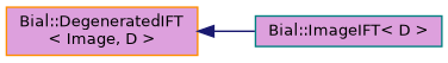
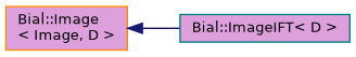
  digraph {
    rankdir=LR
    node [fillcolor=plum fontname=Helvetica fontsize=10 shape=record style=filled]
-   n1 [color=darkorange height=0.2 label="Bial::DegeneratedIFT\l\< Image, D \>" width=0.4]
+   n1 [color=darkorange height=0.2 label="Bial::Image\l\< Image, D \>" width=0.4]
    n2 [color=teal height=0.2 label="Bial::ImageIFT\< D \>" width=0.4]
    n1 -> n2 [color=midnightblue dir=back fontname=Helvetica fontsize=10 labelfontname=Helvetica labelfontsize=10 style=solid]
  }
